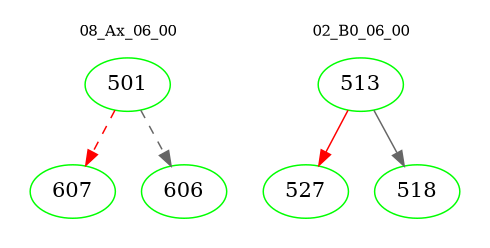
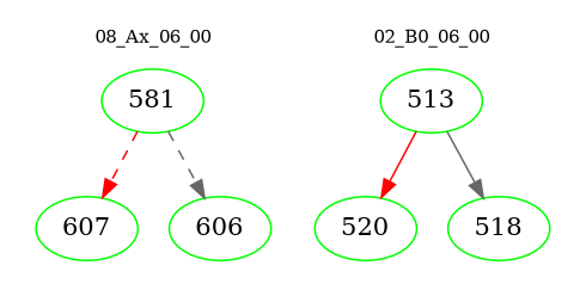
  digraph {
    node [color=green]
    edge [color=red style=dashed]
-   n1 [label=501]
+   n1 [label=581]
    n2 [label=607]
    n3 [label=606]
    n4 [label=513]
-   n5 [label=527]
+   n5 [label=520]
    n6 [label=518]
    subgraph cluster_1 {
      color=white
      fontsize=10
      label="08_Ax_06_00"
      n1
      n2
      n3
    }
    subgraph cluster_2 {
      color=white
      fontsize=10
      label="02_B0_06_00"
      n4
      n5
      n6
    }
    n1 -> n2
    n1 -> n3 [color=gray40]
    n4 -> n5 [style=solid]
    n4 -> n6 [color=gray40 style=solid]
  }
